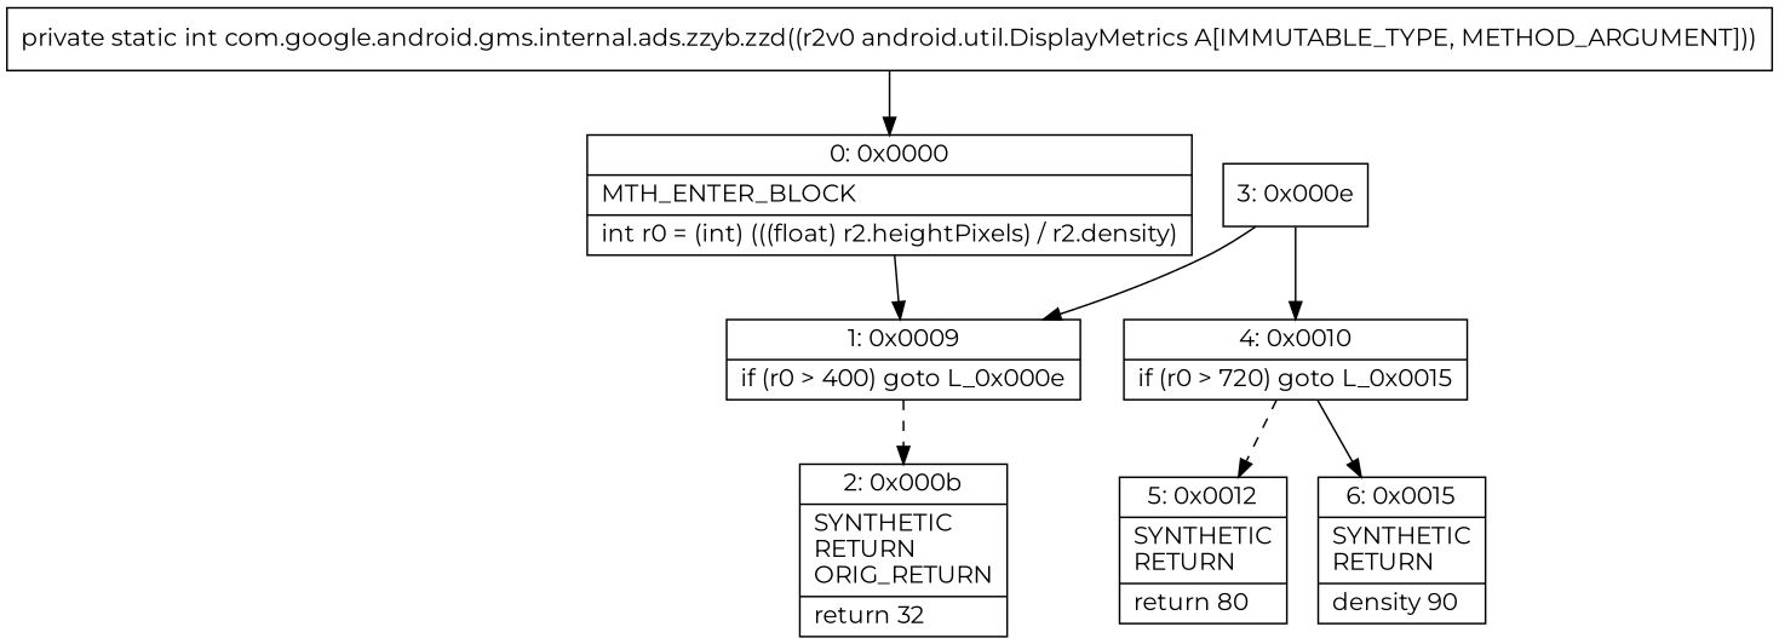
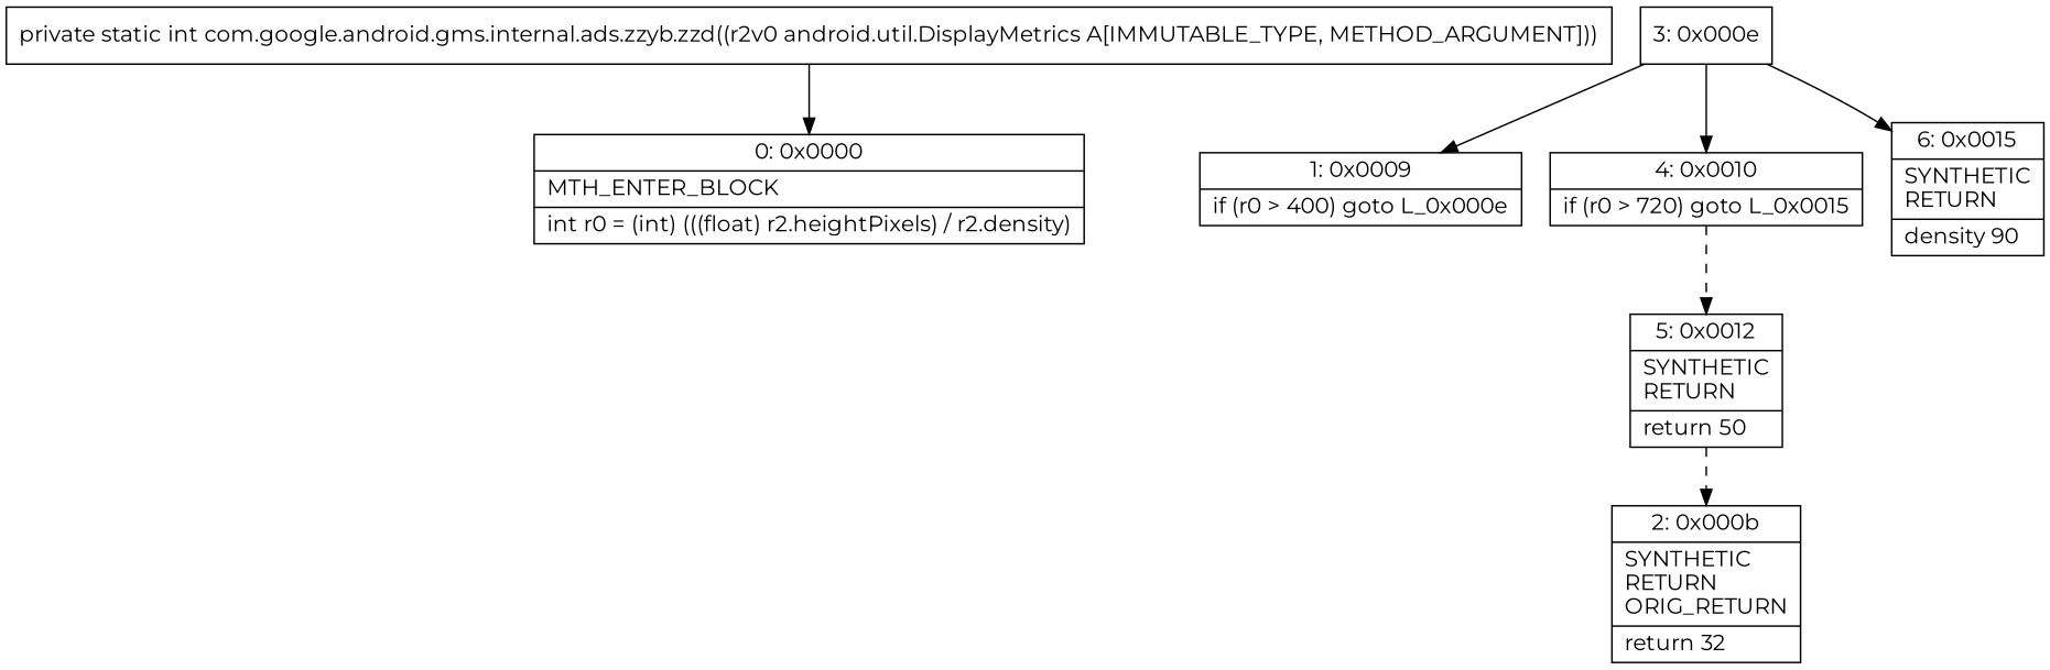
  digraph {
    fontname=Montserrat
    node [fontname=Montserrat shape=record]
    edge [fontname=Montserrat]
    n1 [label="{0\:\ 0x0000|MTH_ENTER_BLOCK\l|int r0 = (int) (((float) r2.heightPixels) \/ r2.density)\l}"]
    n2 [label="{1\:\ 0x0009|if (r0 \> 400) goto L_0x000e\l}"]
    n3 [label="{2\:\ 0x000b|SYNTHETIC\lRETURN\lORIG_RETURN\l|return 32\l}"]
    n4 [label="{3\:\ 0x000e}"]
    n5 [label="{4\:\ 0x0010|if (r0 \> 720) goto L_0x0015\l}"]
-   n6 [label="{5\:\ 0x0012|SYNTHETIC\lRETURN\l|return 80\l}"]
+   n6 [label="{5\:\ 0x0012|SYNTHETIC\lRETURN\l|return 50\l}"]
    n7 [label="{6\:\ 0x0015|SYNTHETIC\lRETURN\l|density 90\l}"]
    n8 [label="{private static int com.google.android.gms.internal.ads.zzyb.zzd((r2v0 android.util.DisplayMetrics A[IMMUTABLE_TYPE, METHOD_ARGUMENT])) }"]
-   n1 -> n2
-   n2 -> n3 [style=dashed]
+   n6 -> n3 [style=dashed]
    n4 -> n2
    n4 -> n5
    n5 -> n6 [style=dashed]
-   n5 -> n7
+   n4 -> n7
    n8 -> n1
  }
